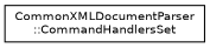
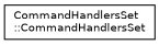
  digraph {
    rankdir=LR
-   n1 [color=black fillcolor=white fontname=Helvetica fontsize=10 height=0.2 label="CommonXMLDocumentParser\l::CommandHandlersSet" shape=record style=filled width=0.4]
+   n1 [color=black fillcolor=white fontname=Helvetica fontsize=10 height=0.2 label="CommandHandlersSet\l::CommandHandlersSet" shape=record style=filled width=0.4]
  }
